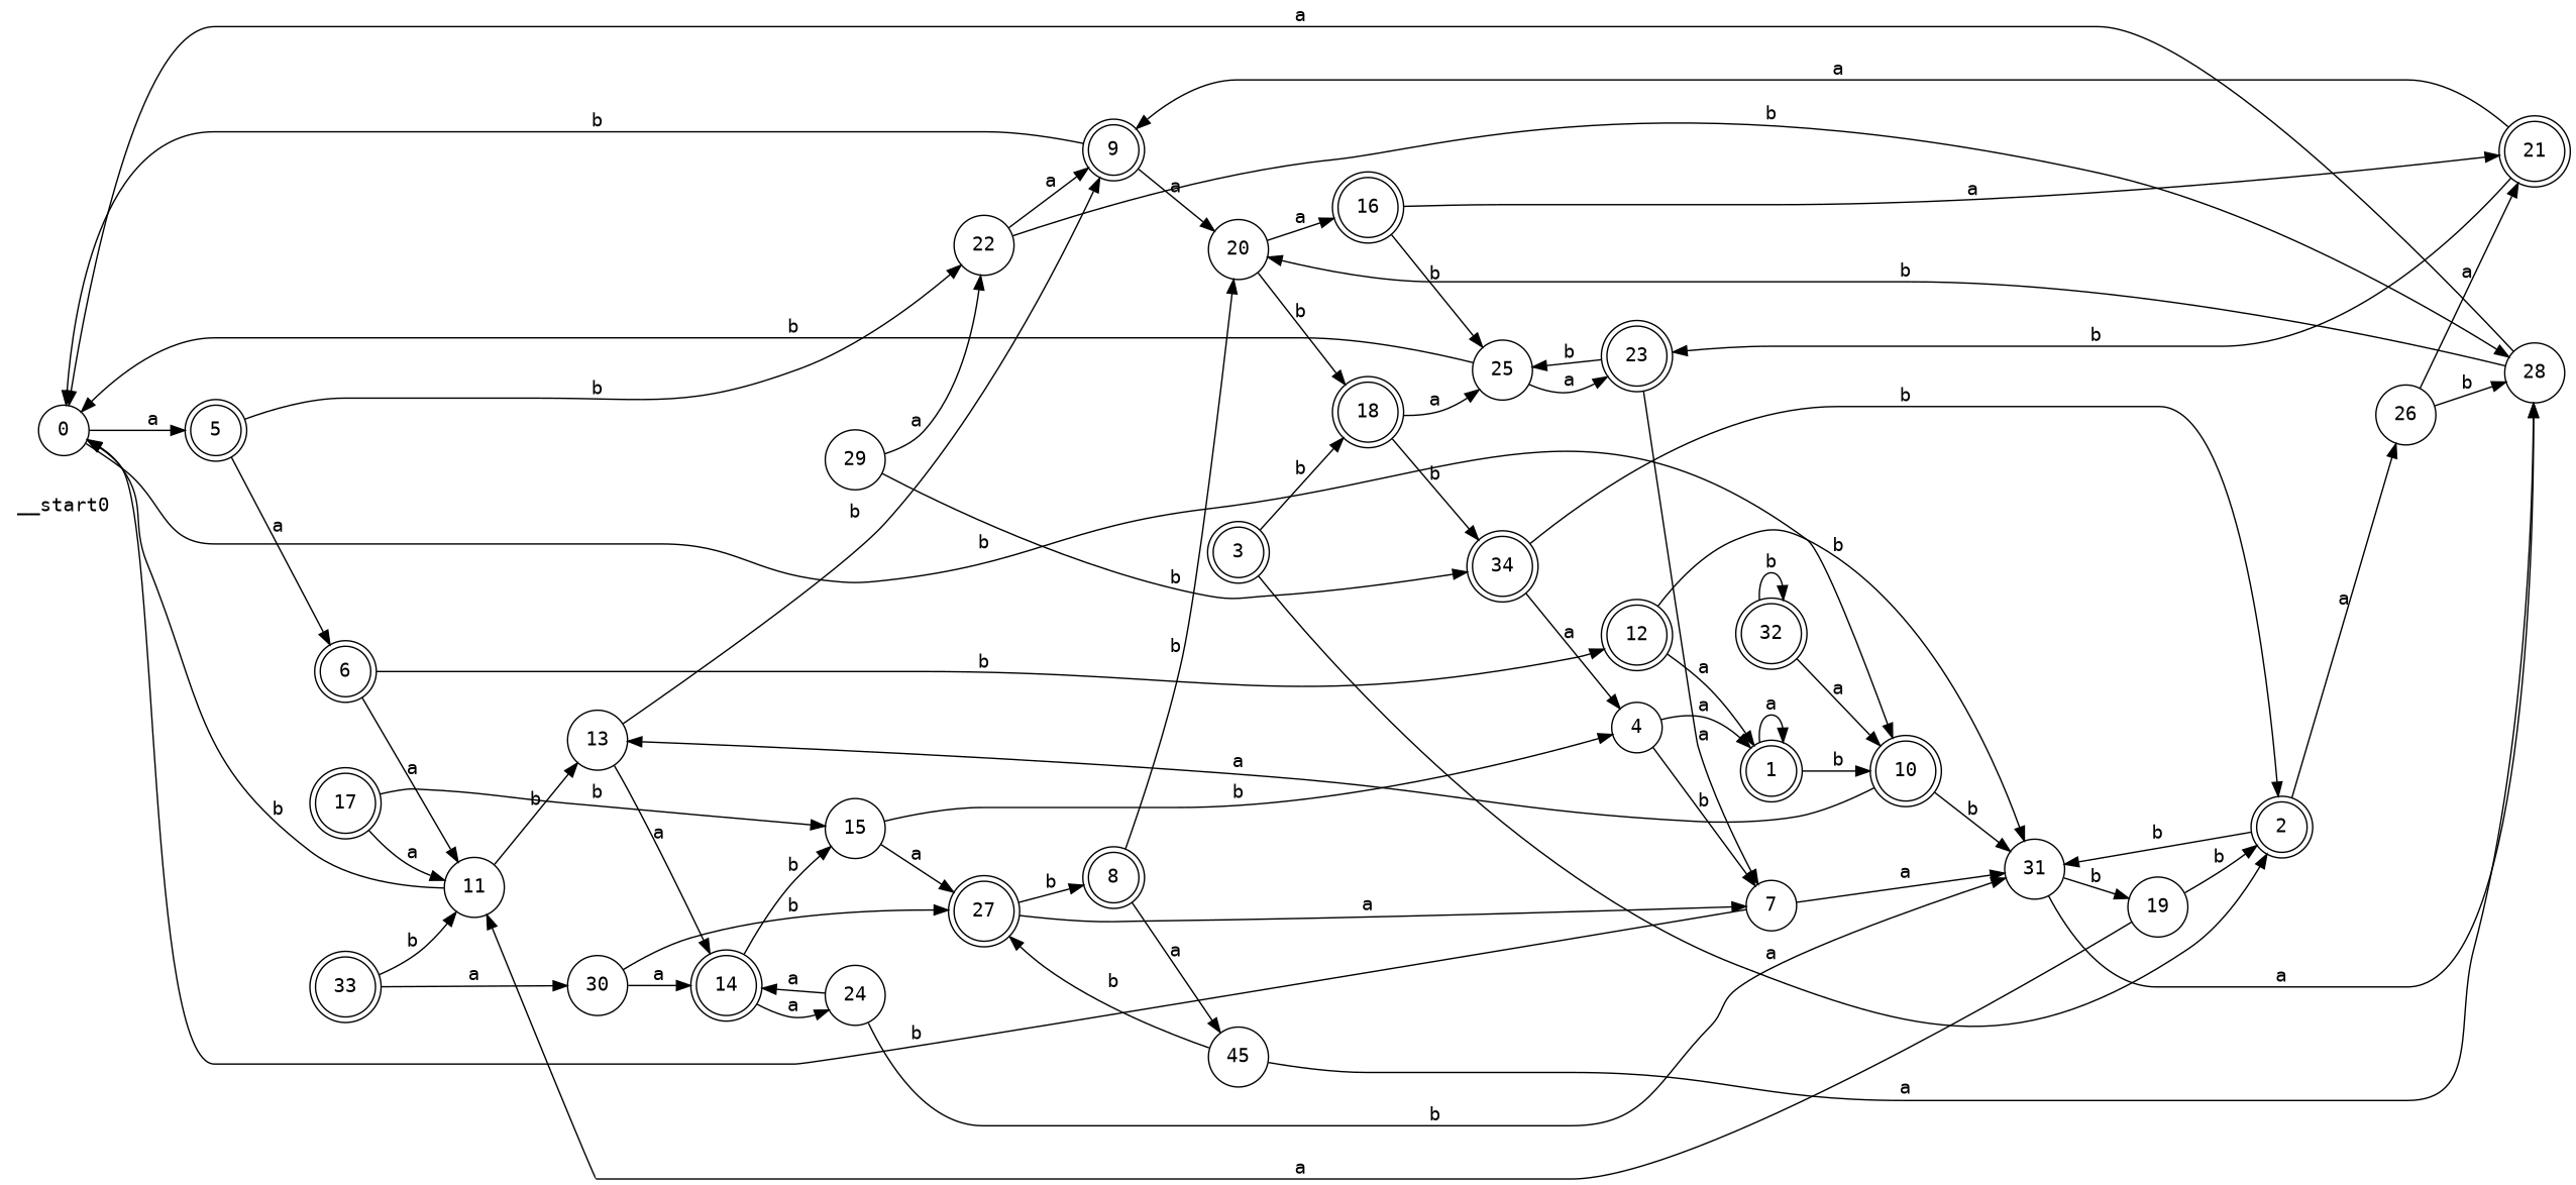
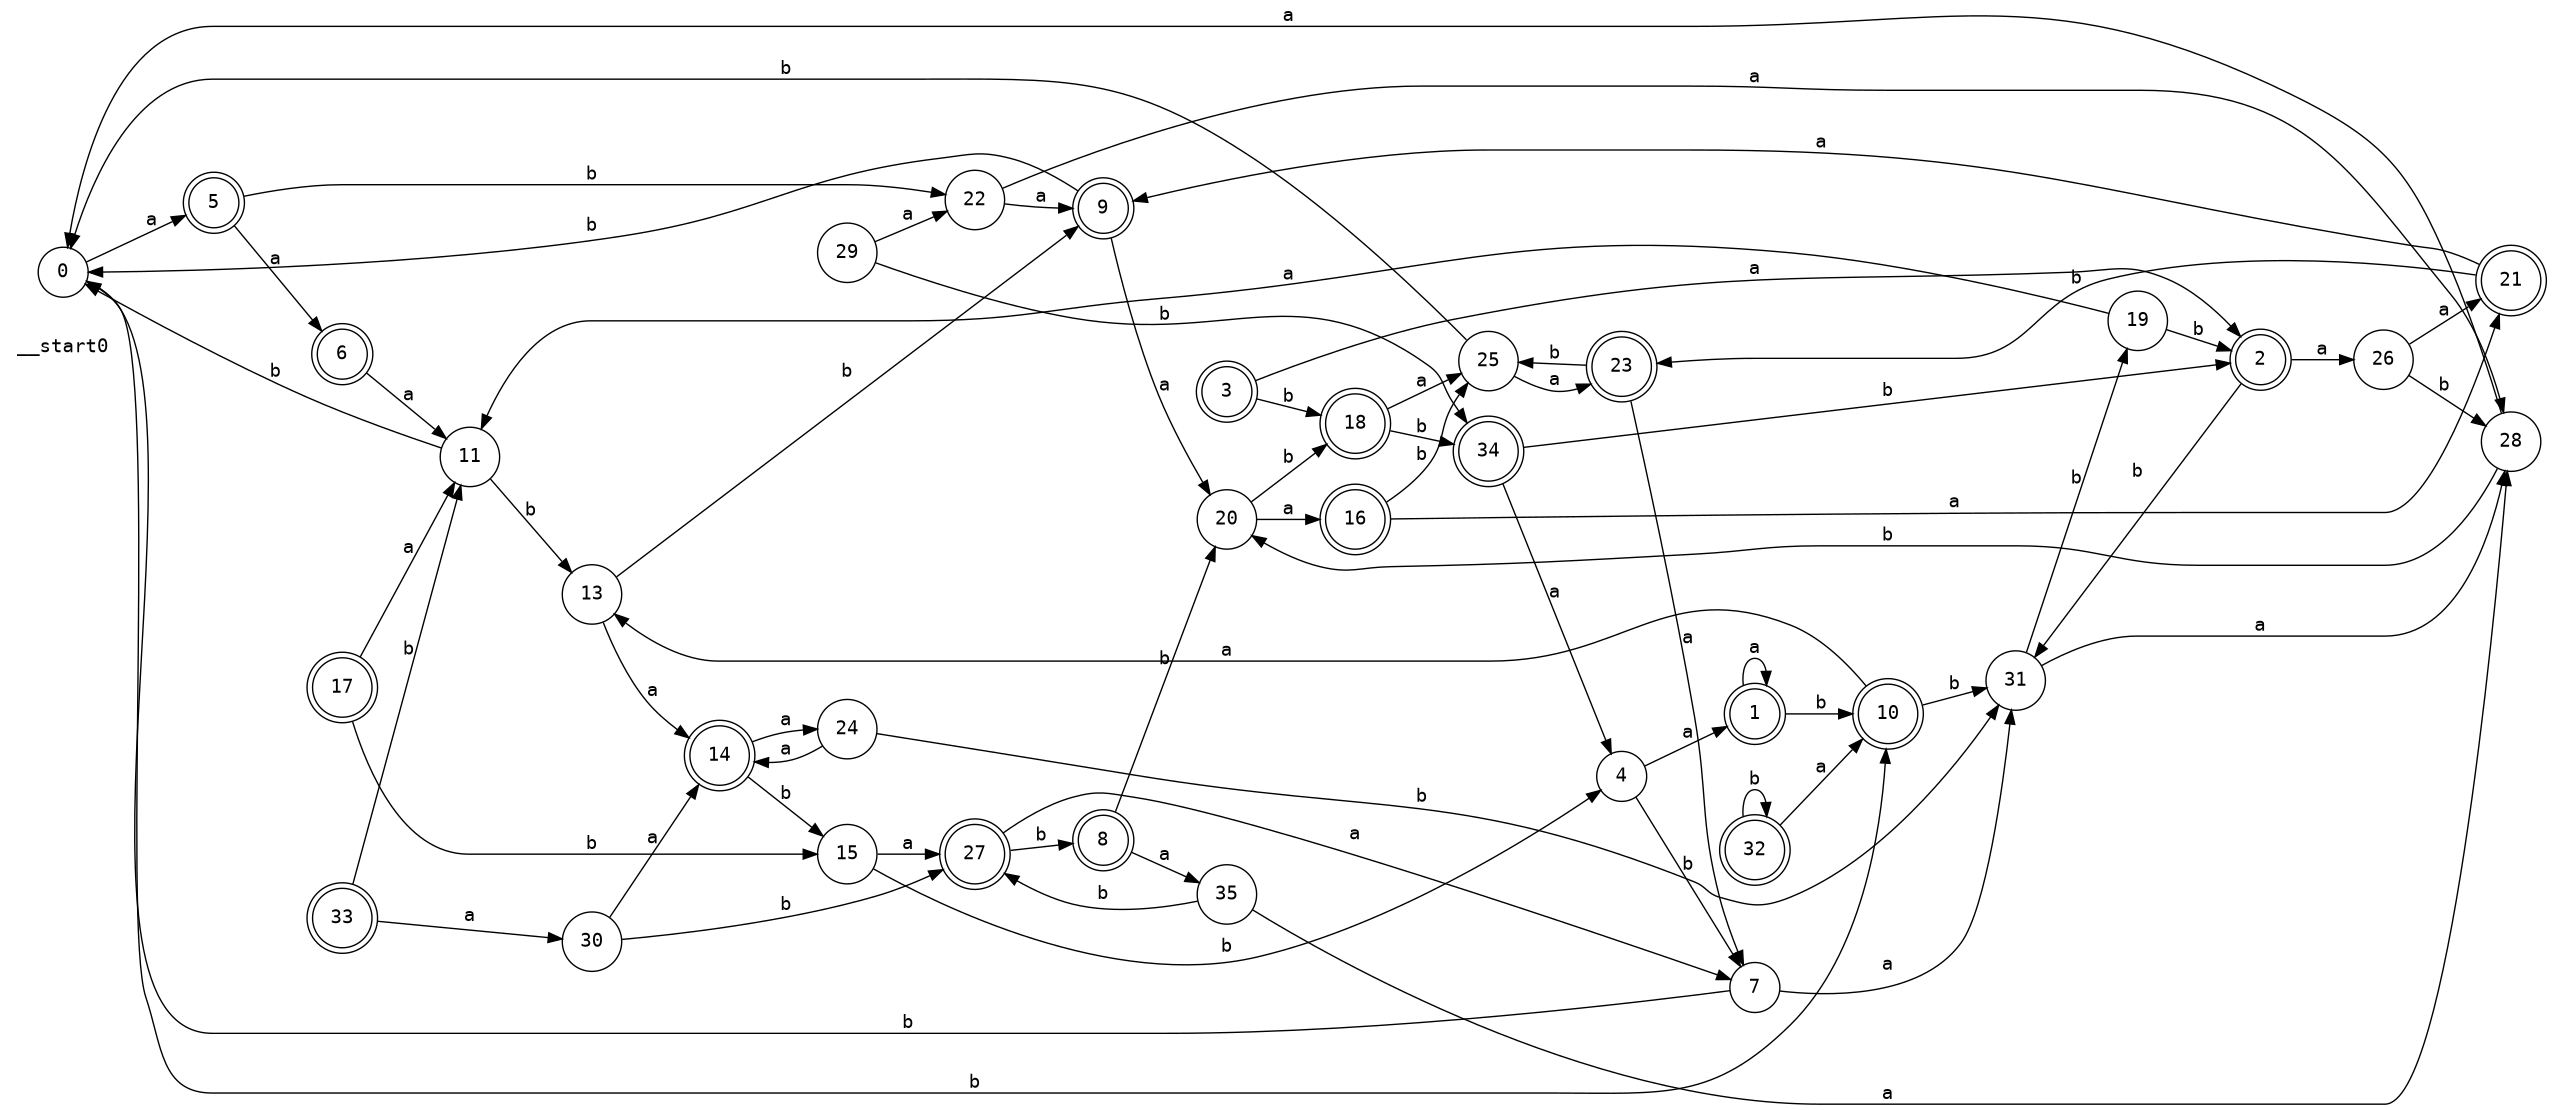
  digraph {
    fontname="DejaVu Sans Mono"
    rankdir=LR
    node [fontname="DejaVu Sans Mono" shape=doublecircle color=black fillcolor=white style="rounded,filled"]
    edge [fontname="DejaVu Sans Mono"]
    __start0 [shape=none color="" fillcolor="" style=""]
    n2 [label=0 shape=circle style=filled]
    n3 [label=5]
    n4 [label=10]
    n5 [label=6]
    n6 [label=22 shape=circle style=filled]
    n7 [label=31 shape=circle style=filled]
    n8 [label=13 shape=circle style=filled]
    n9 [label=1]
    n10 [label=2]
    n11 [label=26 shape=circle style=filled]
    n12 [label=21]
    n13 [label=28 shape=circle style=filled]
    n14 [label=19 shape=circle style=filled]
    n15 [label=3]
    n16 [label=18]
    n17 [label=25 shape=circle style=filled]
    n18 [label=34]
    n19 [label=4 shape=circle style=filled]
    n20 [label=7 shape=circle style=filled]
    n21 [label=11 shape=circle style=filled]
-   n22 [label=12]
    n23 [label=9]
    n24 [label=8]
    n25 [label=20 shape=circle style=filled]
-   n26 [label=45 shape=circle style=filled]
+   n26 [label=35 shape=circle style=filled]
    n27 [label=16]
    n28 [label=27]
    n29 [label=14]
    n30 [label=15 shape=circle style=filled]
    n31 [label=24 shape=circle style=filled]
    n32 [label=23]
    n33 [label=17]
    n34 [label=29 shape=circle style=filled]
    n35 [label=30 shape=circle style=filled]
    n36 [label=32]
    n37 [label=33]
    n2 -> n3 [label=a]
    n2 -> n4 [label=b]
    n3 -> n5 [label=a]
    n3 -> n6 [label=b]
    n4 -> n7 [label=b]
    n4 -> n8 [label=a]
    n5 -> n21 [label=a]
-   n5 -> n22 [label=b]
-   n6 -> n13 [label=b]
+   n6 -> n13 [label=a]
    n6 -> n23 [label=a]
    n7 -> n13 [label=a]
    n7 -> n14 [label=b]
    n8 -> n23 [label=b]
    n8 -> n29 [label=a]
    n9 -> n4 [label=b]
    n9 -> n9 [label=a]
    n10 -> n7 [label=b]
    n10 -> n11 [label=a]
    n11 -> n12 [label=a]
    n11 -> n13 [label=b]
    n12 -> n23 [label=a]
    n12 -> n32 [label=b]
    n13 -> n2 [label=a]
    n13 -> n25 [label=b]
    n14 -> n10 [label=b]
    n14 -> n21 [label=a]
    n15 -> n10 [label=a]
    n15 -> n16 [label=b]
    n16 -> n17 [label=a]
    n16 -> n18 [label=b]
    n17 -> n2 [label=b]
    n17 -> n32 [label=a]
    n18 -> n10 [label=b]
    n18 -> n19 [label=a]
    n19 -> n9 [label=a]
    n19 -> n20 [label=b]
    n20 -> n2 [label=b]
    n20 -> n7 [label=a]
    n21 -> n2 [label=b]
    n21 -> n8 [label=b]
-   n22 -> n7 [label=b]
-   n22 -> n9 [label=a]
    n23 -> n2 [label=b]
    n23 -> n25 [label=a]
    n24 -> n25 [label=b]
    n24 -> n26 [label=a]
    n25 -> n16 [label=b]
    n25 -> n27 [label=a]
    n26 -> n13 [label=a]
    n26 -> n28 [label=b]
    n27 -> n12 [label=a]
    n27 -> n17 [label=b]
    n28 -> n20 [label=a]
    n28 -> n24 [label=b]
    n29 -> n30 [label=b]
    n29 -> n31 [label=a]
    n30 -> n19 [label=b]
    n30 -> n28 [label=a]
    n31 -> n7 [label=b]
    n31 -> n29 [label=a]
    n32 -> n17 [label=b]
    n32 -> n20 [label=a]
    n33 -> n21 [label=a]
    n33 -> n30 [label=b]
    n34 -> n6 [label=a]
    n34 -> n18 [label=b]
    n35 -> n28 [label=b]
    n35 -> n29 [label=a]
    n36 -> n4 [label=a]
    n36 -> n36 [label=b]
    n37 -> n21 [label=b]
    n37 -> n35 [label=a]
  }
